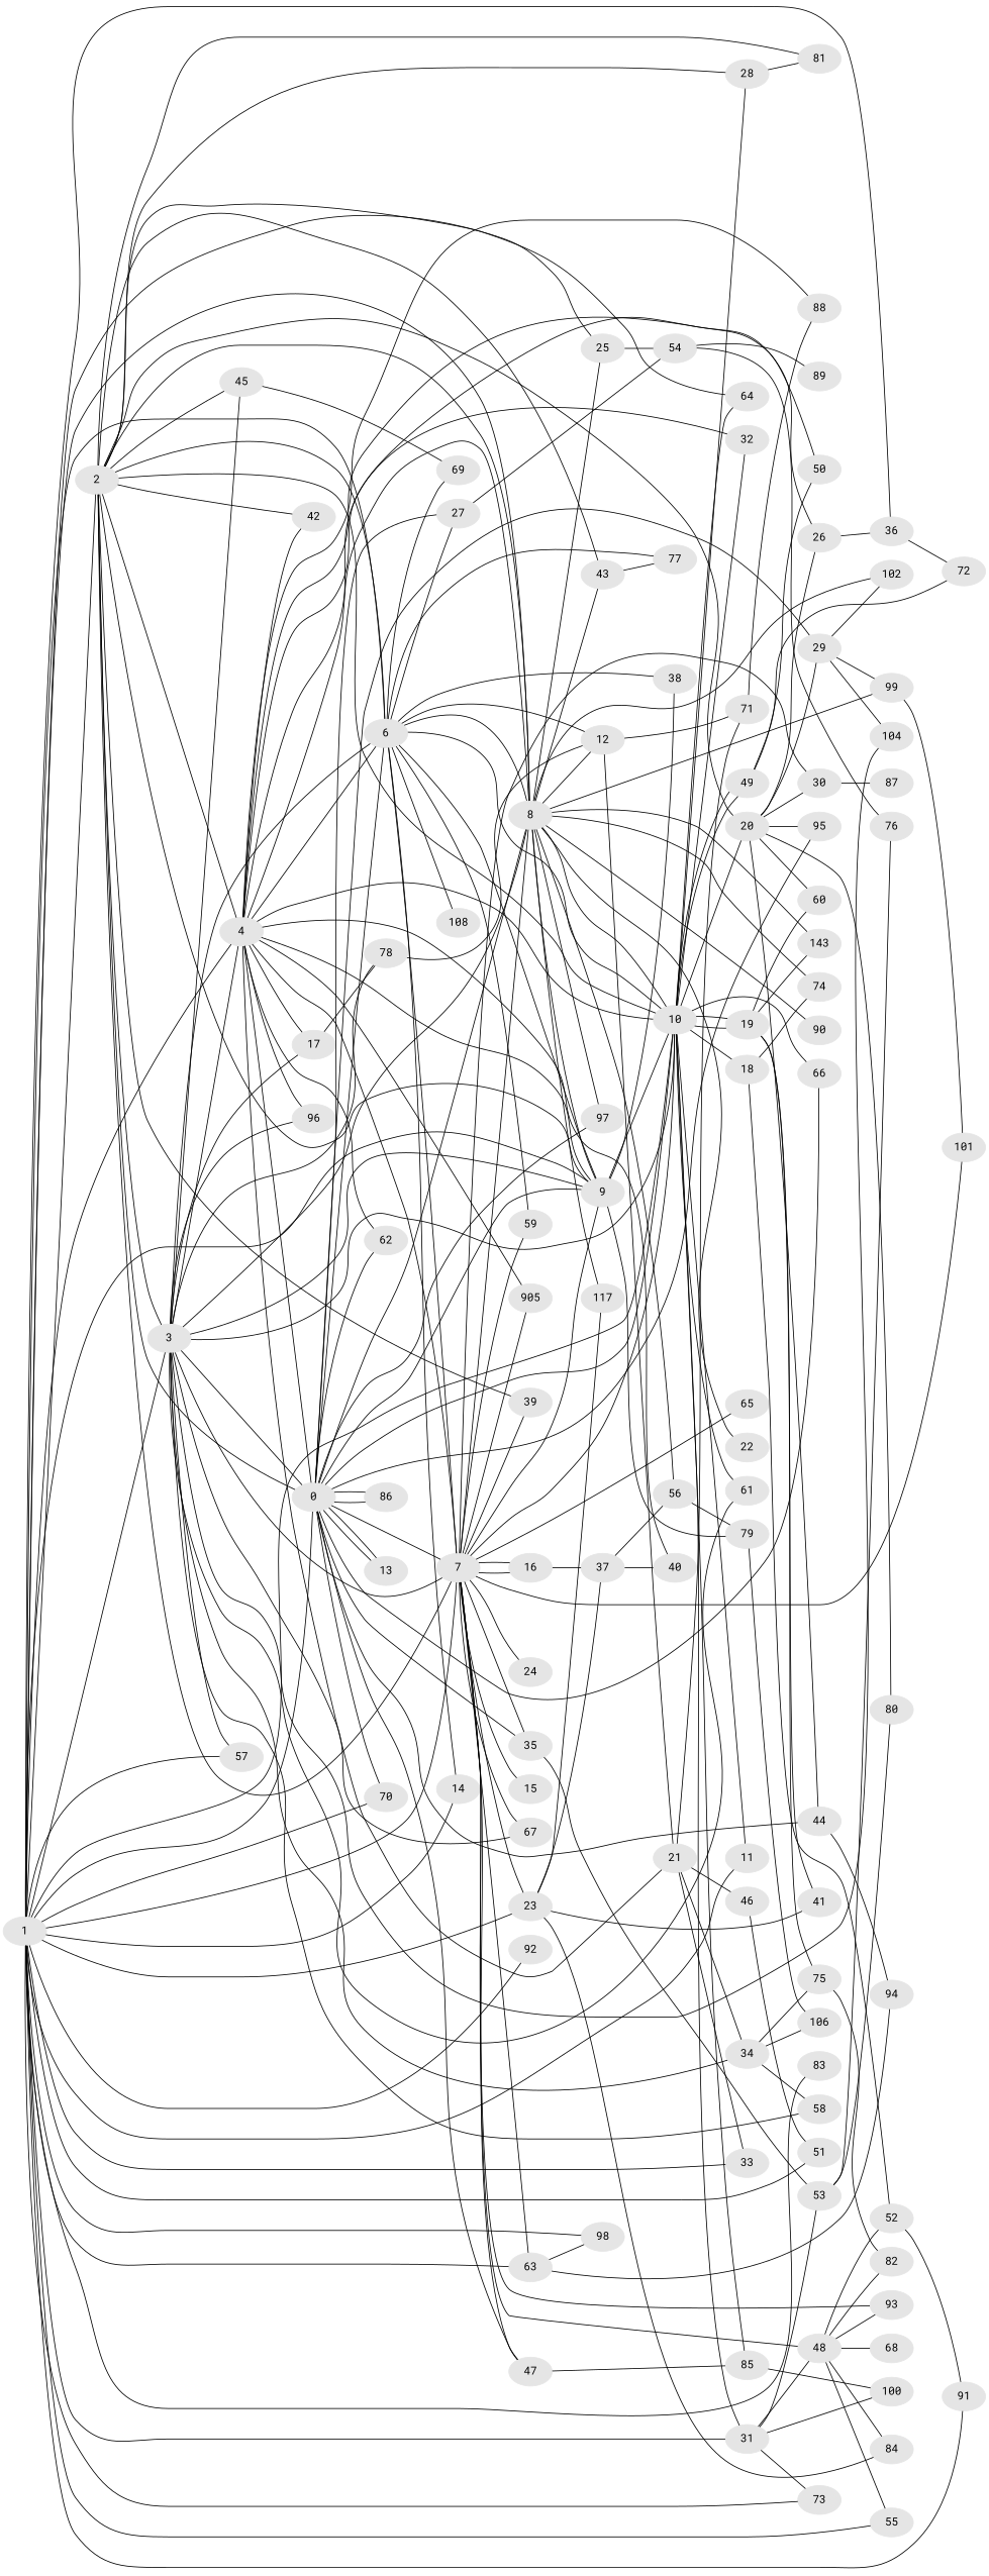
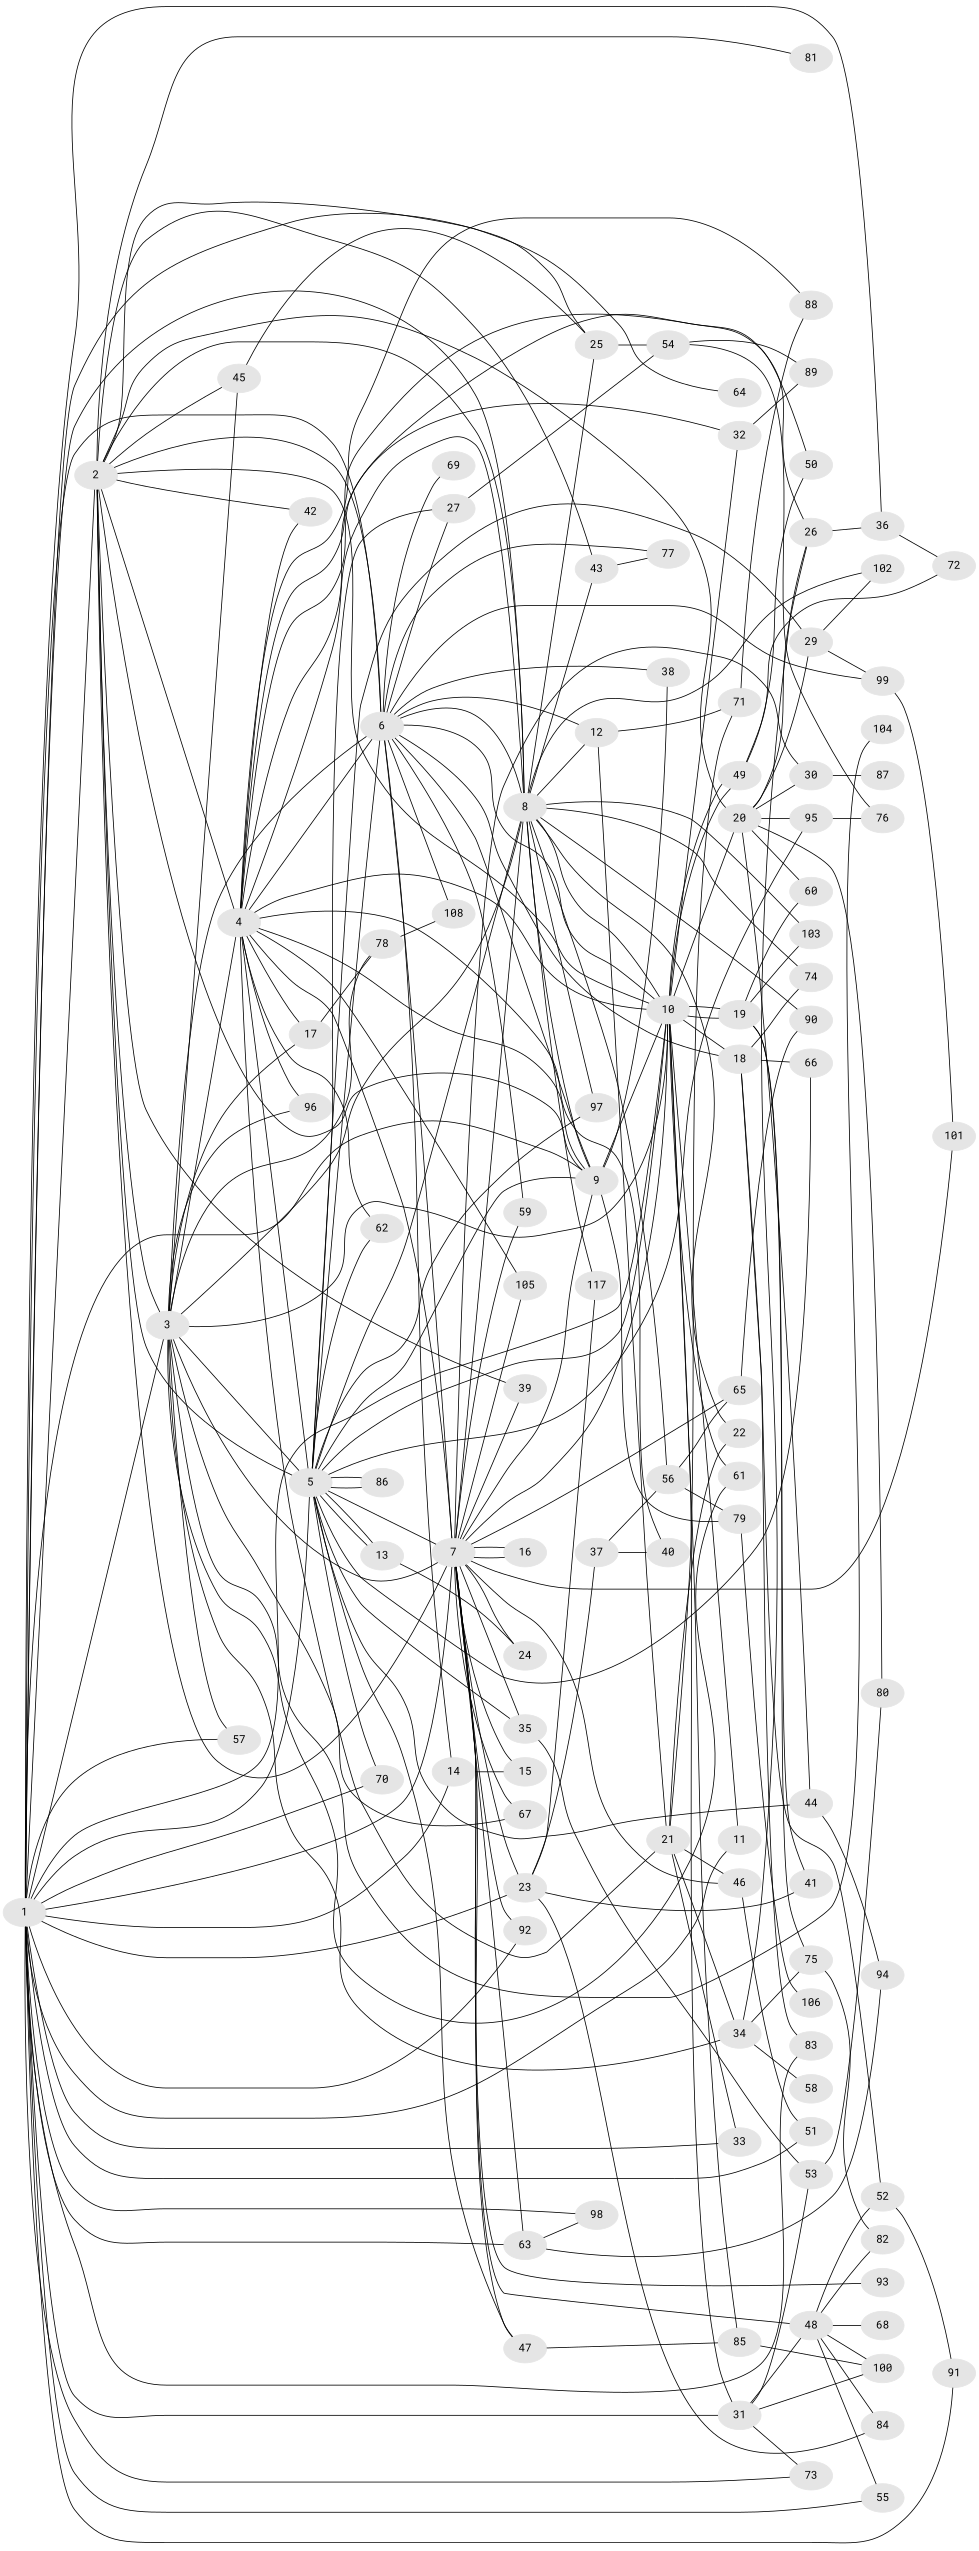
  graph {
    fontname="Roboto Mono"
    rankdir=LR
    node [color=gray90 fontname="Roboto Mono" style=filled]
    edge [fontname="Roboto Mono"]
    1
    2
    3
    4
-   5 [label=0]
+   5
    6
    7
    8
    9
    10
    11
    14
    23
    25
    31
    33
    36
    51
    55
    57
    63
    70
    73
    83
    91
    92
    98
    20
-   28
    39
    42
    43
    45
    64
    81
    17
    34
    58
    61
    67
    78
    96
    104
    21
    26
    32
    40
    50
    62
    88
-   105 [label=905]
+   105
    13
    27
    29
    35
    44
    47
    66
    86
    95
    97
    12
    18
    38
    59
    69
    77
    99
    108
    15
    16
    24
    30
    46
    48
    65
    93
    101
    22
    56
    74
    90
    102
-   103 [label=143]
+   103
    n85 [label=117]
    79
    19
    49
    85
    37
    41
    84
    54
    53
    100
    72
    94
    60
    80
    75
    106
    71
    89
    52
    87
    68
    82
    76
    1 -- 2
    1 -- 3
-   1 -- 4
    1 -- 5
    1 -- 6
    1 -- 7
    1 -- 8
    1 -- 9
    1 -- 10
    1 -- 11
    1 -- 14
    1 -- 23
    1 -- 25
    1 -- 31
    1 -- 33
    1 -- 36
    1 -- 51
    1 -- 55
    1 -- 57
    1 -- 63
    1 -- 70
    1 -- 73
    1 -- 83
    1 -- 91
    1 -- 92
    1 -- 98
    2 -- 3
    2 -- 4
    2 -- 5
    2 -- 6
    2 -- 7
    2 -- 8
    2 -- 9
    2 -- 10
    2 -- 20
-   2 -- 28
    2 -- 39
    2 -- 42
    2 -- 43
    2 -- 45
    2 -- 64
    2 -- 81
    3 -- 4
    3 -- 5
    3 -- 6
    3 -- 7
    3 -- 8
-   3 -- 9
    3 -- 10
    3 -- 57
    3 -- 45
    3 -- 17
    3 -- 34
-   3 -- 58
    3 -- 61
    3 -- 67
    3 -- 78
    3 -- 96
    3 -- 104
    4 -- 5
    4 -- 6
    4 -- 7
    4 -- 8
    4 -- 9
    4 -- 10
    4 -- 42
    4 -- 17
    4 -- 96
    4 -- 21
    4 -- 26
    4 -- 32
    4 -- 40
    4 -- 50
    4 -- 62
    4 -- 88
    4 -- 105
    5 -- 6
    5 -- 7
    5 -- 8
    5 -- 9
    5 -- 10
    5 -- 70
    5 -- 62
    5 -- 13
    5 -- 13
    5 -- 27
    5 -- 29
    5 -- 35
    5 -- 44
    5 -- 47
    5 -- 66
    5 -- 86
    5 -- 86
    5 -- 95
    5 -- 97
    6 -- 7
    6 -- 8
    6 -- 9
    6 -- 10
    6 -- 14
    6 -- 27
    6 -- 12
+   6 -- 18
    6 -- 38
    6 -- 59
    6 -- 69
    6 -- 77
-   8 -- 99
+   6 -- 99
    6 -- 108
    7 -- 8
    7 -- 9
    7 -- 10
    7 -- 23
    7 -- 63
+   7 -- 92
    7 -- 39
    7 -- 67
    7 -- 105
    7 -- 35
    7 -- 47
    7 -- 59
    7 -- 15
    7 -- 16
    7 -- 16
    7 -- 24
    7 -- 30
+   7 -- 46
    7 -- 48
    7 -- 65
    7 -- 93
    7 -- 101
    8 -- 9
    8 -- 10
    8 -- 25
    8 -- 43
    8 -- 97
    8 -- 12
    8 -- 22
    8 -- 56
    8 -- 74
    8 -- 90
    8 -- 102
    8 -- 103
    8 -- n85
    9 -- 10
    9 -- 38
    9 -- 79
    10 -- 11
    10 -- 31
    10 -- 20
-   10 -- 28
-   10 -- 64
    10 -- 61
    10 -- 32
    10 -- 18
    10 -- 19
    10 -- 19
    10 -- 49
    10 -- 49
    10 -- 85
+   14 -- 15
    23 -- n85
    23 -- 37
    23 -- 41
    23 -- 84
    25 -- 54
    31 -- 73
    31 -- 48
    31 -- 53
    31 -- 100
    36 -- 72
    63 -- 98
    63 -- 94
    20 -- 26
    20 -- 29
    20 -- 44
    20 -- 95
    20 -- 30
    20 -- 60
    20 -- 80
-   28 -- 81
    43 -- 77
-   45 -- 69
+   45 -- 25
    17 -- 78
    34 -- 58
    34 -- 75
-   34 -- 106
-   78 -- 12
+   34 -- 26
+   78 -- 108
    21 -- 33
    21 -- 34
    21 -- 46
+   21 -- 22
    21 -- 71
    26 -- 36
+   32 -- 89
+   13 -- 24
    27 -- 54
-   29 -- 104
    29 -- 99
    29 -- 102
    35 -- 53
    44 -- 94
    47 -- 85
    12 -- 21
    12 -- 71
-   10 -- 66
+   18 -- 83
+   18 -- 66
    18 -- 74
    18 -- 52
    99 -- 101
-   16 -- 37
    30 -- 87
    46 -- 51
    48 -- 55
-   48 -- 93
+   48 -- 100
    48 -- 84
    48 -- 52
    48 -- 68
    48 -- 82
+   65 -- 90
+   56 -- 65
    56 -- 79
    79 -- 106
    19 -- 103
    19 -- 41
    19 -- 60
    19 -- 75
    49 -- 50
    49 -- 72
    85 -- 100
    37 -- 40
    37 -- 56
    54 -- 89
    54 -- 76
    53 -- 80
-   53 -- 76
+   95 -- 76
    75 -- 82
    71 -- 88
    52 -- 91
  }
